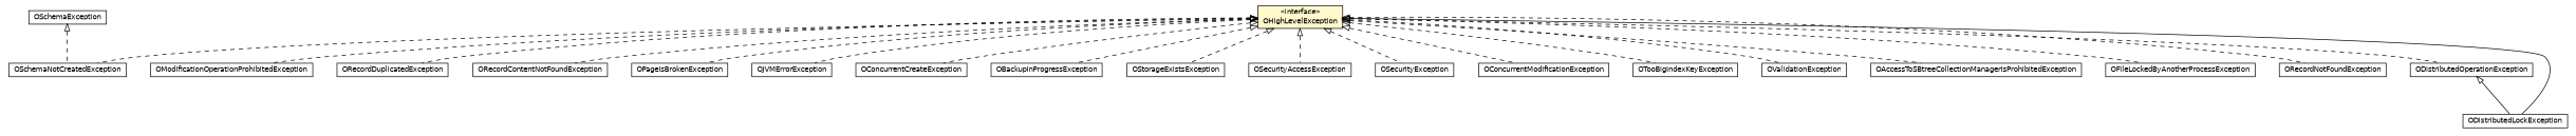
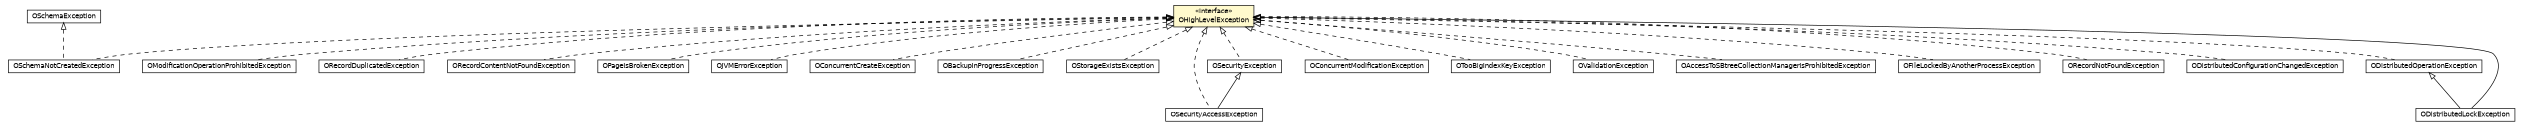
  digraph {
    nodesep=0.25
    ranksep=0.5
    node [fontcolor=black fontname=Helvetica fontsize=10.0 shape=plaintext]
    edge [arrowtail=empty dir=back fontname=Helvetica fontsize=10 headport=p labelfontname=Helvetica labelfontsize=10 style=dashed tailport=p]
    n1 [label=<<table title="com.orientechnologies.common.concur.lock.OModificationOperationProhibitedException" border="0" cellborder="1" cellspacing="0" cellpadding="2" port="p" href="../concur/lock/OModificationOperationProhibitedException.html"> 		<tr><td><table border="0" cellspacing="0" cellpadding="1"> <tr><td align="center" balign="center"> OModificationOperationProhibitedException </td></tr> 		</table></td></tr> 		</table>>]
    n2 [label=<<table title="com.orientechnologies.common.exception.OHighLevelException" border="0" cellborder="1" cellspacing="0" cellpadding="2" port="p" bgcolor="lemonChiffon" href="./OHighLevelException.html"> 		<tr><td><table border="0" cellspacing="0" cellpadding="1"> <tr><td align="center" balign="center"> &#171;interface&#187; </td></tr> <tr><td align="center" balign="center"> OHighLevelException </td></tr> 		</table></td></tr> 		</table>>]
    n3 [label=<<table title="com.orientechnologies.orient.core.storage.ORecordDuplicatedException" border="0" cellborder="1" cellspacing="0" cellpadding="2" port="p" href="../../orient/core/storage/ORecordDuplicatedException.html"> 		<tr><td><table border="0" cellspacing="0" cellpadding="1"> <tr><td align="center" balign="center"> ORecordDuplicatedException </td></tr> 		</table></td></tr> 		</table>>]
    n4 [label=<<table title="com.orientechnologies.orient.core.exception.ORecordContentNotFoundException" border="0" cellborder="1" cellspacing="0" cellpadding="2" port="p" href="../../orient/core/exception/ORecordContentNotFoundException.html"> 		<tr><td><table border="0" cellspacing="0" cellpadding="1"> <tr><td align="center" balign="center"> ORecordContentNotFoundException </td></tr> 		</table></td></tr> 		</table>>]
    n5 [label=<<table title="com.orientechnologies.orient.core.exception.OPageIsBrokenException" border="0" cellborder="1" cellspacing="0" cellpadding="2" port="p" href="../../orient/core/exception/OPageIsBrokenException.html"> 		<tr><td><table border="0" cellspacing="0" cellpadding="1"> <tr><td align="center" balign="center"> OPageIsBrokenException </td></tr> 		</table></td></tr> 		</table>>]
    n6 [label=<<table title="com.orientechnologies.orient.core.exception.OSchemaNotCreatedException" border="0" cellborder="1" cellspacing="0" cellpadding="2" port="p" href="../../orient/core/exception/OSchemaNotCreatedException.html"> 		<tr><td><table border="0" cellspacing="0" cellpadding="1"> <tr><td align="center" balign="center"> OSchemaNotCreatedException </td></tr> 		</table></td></tr> 		</table>>]
    n7 [label=<<table title="com.orientechnologies.orient.core.exception.OJVMErrorException" border="0" cellborder="1" cellspacing="0" cellpadding="2" port="p" href="../../orient/core/exception/OJVMErrorException.html"> 		<tr><td><table border="0" cellspacing="0" cellpadding="1"> <tr><td align="center" balign="center"> OJVMErrorException </td></tr> 		</table></td></tr> 		</table>>]
    n8 [label=<<table title="com.orientechnologies.orient.core.exception.OConcurrentCreateException" border="0" cellborder="1" cellspacing="0" cellpadding="2" port="p" href="../../orient/core/exception/OConcurrentCreateException.html"> 		<tr><td><table border="0" cellspacing="0" cellpadding="1"> <tr><td align="center" balign="center"> OConcurrentCreateException </td></tr> 		</table></td></tr> 		</table>>]
    n9 [label=<<table title="com.orientechnologies.orient.core.exception.OBackupInProgressException" border="0" cellborder="1" cellspacing="0" cellpadding="2" port="p" href="../../orient/core/exception/OBackupInProgressException.html"> 		<tr><td><table border="0" cellspacing="0" cellpadding="1"> <tr><td align="center" balign="center"> OBackupInProgressException </td></tr> 		</table></td></tr> 		</table>>]
    n10 [label=<<table title="com.orientechnologies.orient.core.exception.OStorageExistsException" border="0" cellborder="1" cellspacing="0" cellpadding="2" port="p" href="../../orient/core/exception/OStorageExistsException.html"> 		<tr><td><table border="0" cellspacing="0" cellpadding="1"> <tr><td align="center" balign="center"> OStorageExistsException </td></tr> 		</table></td></tr> 		</table>>]
    n11 [label=<<table title="com.orientechnologies.orient.core.exception.OSecurityAccessException" border="0" cellborder="1" cellspacing="0" cellpadding="2" port="p" href="../../orient/core/exception/OSecurityAccessException.html"> 		<tr><td><table border="0" cellspacing="0" cellpadding="1"> <tr><td align="center" balign="center"> OSecurityAccessException </td></tr> 		</table></td></tr> 		</table>>]
    n12 [label=<<table title="com.orientechnologies.orient.core.exception.OSecurityException" border="0" cellborder="1" cellspacing="0" cellpadding="2" port="p" href="../../orient/core/exception/OSecurityException.html"> 		<tr><td><table border="0" cellspacing="0" cellpadding="1"> <tr><td align="center" balign="center"> OSecurityException </td></tr> 		</table></td></tr> 		</table>>]
    n13 [label=<<table title="com.orientechnologies.orient.core.exception.OConcurrentModificationException" border="0" cellborder="1" cellspacing="0" cellpadding="2" port="p" href="../../orient/core/exception/OConcurrentModificationException.html"> 		<tr><td><table border="0" cellspacing="0" cellpadding="1"> <tr><td align="center" balign="center"> OConcurrentModificationException </td></tr> 		</table></td></tr> 		</table>>]
    n14 [label=<<table title="com.orientechnologies.orient.core.exception.OTooBigIndexKeyException" border="0" cellborder="1" cellspacing="0" cellpadding="2" port="p" href="../../orient/core/exception/OTooBigIndexKeyException.html"> 		<tr><td><table border="0" cellspacing="0" cellpadding="1"> <tr><td align="center" balign="center"> OTooBigIndexKeyException </td></tr> 		</table></td></tr> 		</table>>]
    n15 [label=<<table title="com.orientechnologies.orient.core.exception.OValidationException" border="0" cellborder="1" cellspacing="0" cellpadding="2" port="p" href="../../orient/core/exception/OValidationException.html"> 		<tr><td><table border="0" cellspacing="0" cellpadding="1"> <tr><td align="center" balign="center"> OValidationException </td></tr> 		</table></td></tr> 		</table>>]
    n16 [label=<<table title="com.orientechnologies.orient.core.exception.OAccessToSBtreeCollectionManagerIsProhibitedException" border="0" cellborder="1" cellspacing="0" cellpadding="2" port="p" href="../../orient/core/exception/OAccessToSBtreeCollectionManagerIsProhibitedException.html"> 		<tr><td><table border="0" cellspacing="0" cellpadding="1"> <tr><td align="center" balign="center"> OAccessToSBtreeCollectionManagerIsProhibitedException </td></tr> 		</table></td></tr> 		</table>>]
    n17 [label=<<table title="com.orientechnologies.orient.core.exception.OFileLockedByAnotherProcessException" border="0" cellborder="1" cellspacing="0" cellpadding="2" port="p" href="../../orient/core/exception/OFileLockedByAnotherProcessException.html"> 		<tr><td><table border="0" cellspacing="0" cellpadding="1"> <tr><td align="center" balign="center"> OFileLockedByAnotherProcessException </td></tr> 		</table></td></tr> 		</table>>]
    n18 [label=<<table title="com.orientechnologies.orient.core.exception.ORecordNotFoundException" border="0" cellborder="1" cellspacing="0" cellpadding="2" port="p" href="../../orient/core/exception/ORecordNotFoundException.html"> 		<tr><td><table border="0" cellspacing="0" cellpadding="1"> <tr><td align="center" balign="center"> ORecordNotFoundException </td></tr> 		</table></td></tr> 		</table>>]
+   n19 [label=<<table title="com.orientechnologies.orient.server.distributed.ODistributedConfigurationChangedException" border="0" cellborder="1" cellspacing="0" cellpadding="2" port="p" href="../../orient/server/distributed/ODistributedConfigurationChangedException.html"> 		<tr><td><table border="0" cellspacing="0" cellpadding="1"> <tr><td align="center" balign="center"> ODistributedConfigurationChangedException </td></tr> 		</table></td></tr> 		</table>>]
    n20 [label=<<table title="com.orientechnologies.orient.server.distributed.task.ODistributedOperationException" border="0" cellborder="1" cellspacing="0" cellpadding="2" port="p" href="../../orient/server/distributed/task/ODistributedOperationException.html"> 		<tr><td><table border="0" cellspacing="0" cellpadding="1"> <tr><td align="center" balign="center"> ODistributedOperationException </td></tr> 		</table></td></tr> 		</table>>]
    n21 [label=<<table title="com.orientechnologies.orient.server.distributed.task.ODistributedLockException" border="0" cellborder="1" cellspacing="0" cellpadding="2" port="p" href="../../orient/server/distributed/task/ODistributedLockException.html"> 		<tr><td><table border="0" cellspacing="0" cellpadding="1"> <tr><td align="center" balign="center"> ODistributedLockException </td></tr> 		</table></td></tr> 		</table>>]
    n22 [label=<<table title="com.orientechnologies.orient.core.exception.OSchemaException" border="0" cellborder="1" cellspacing="0" cellpadding="2" port="p" href="../../orient/core/exception/OSchemaException.html"> 		<tr><td><table border="0" cellspacing="0" cellpadding="1"> <tr><td align="center" balign="center"> OSchemaException </td></tr> 		</table></td></tr> 		</table>>]
    n2 -> n1
    n2 -> n3
    n2 -> n4
    n2 -> n5
    n2 -> n6
    n2 -> n7
    n2 -> n8
    n2 -> n9
    n2 -> n10
    n2 -> n11
    n2 -> n12
    n2 -> n13
    n2 -> n14
    n2 -> n15
    n2 -> n16
    n2 -> n17
    n2 -> n18
+   n2 -> n19
    n2 -> n20
    n2 -> n21 [style=solid]
+   n12 -> n11 [style=""]
    n20 -> n21 [style=""]
    n22 -> n6
  }
